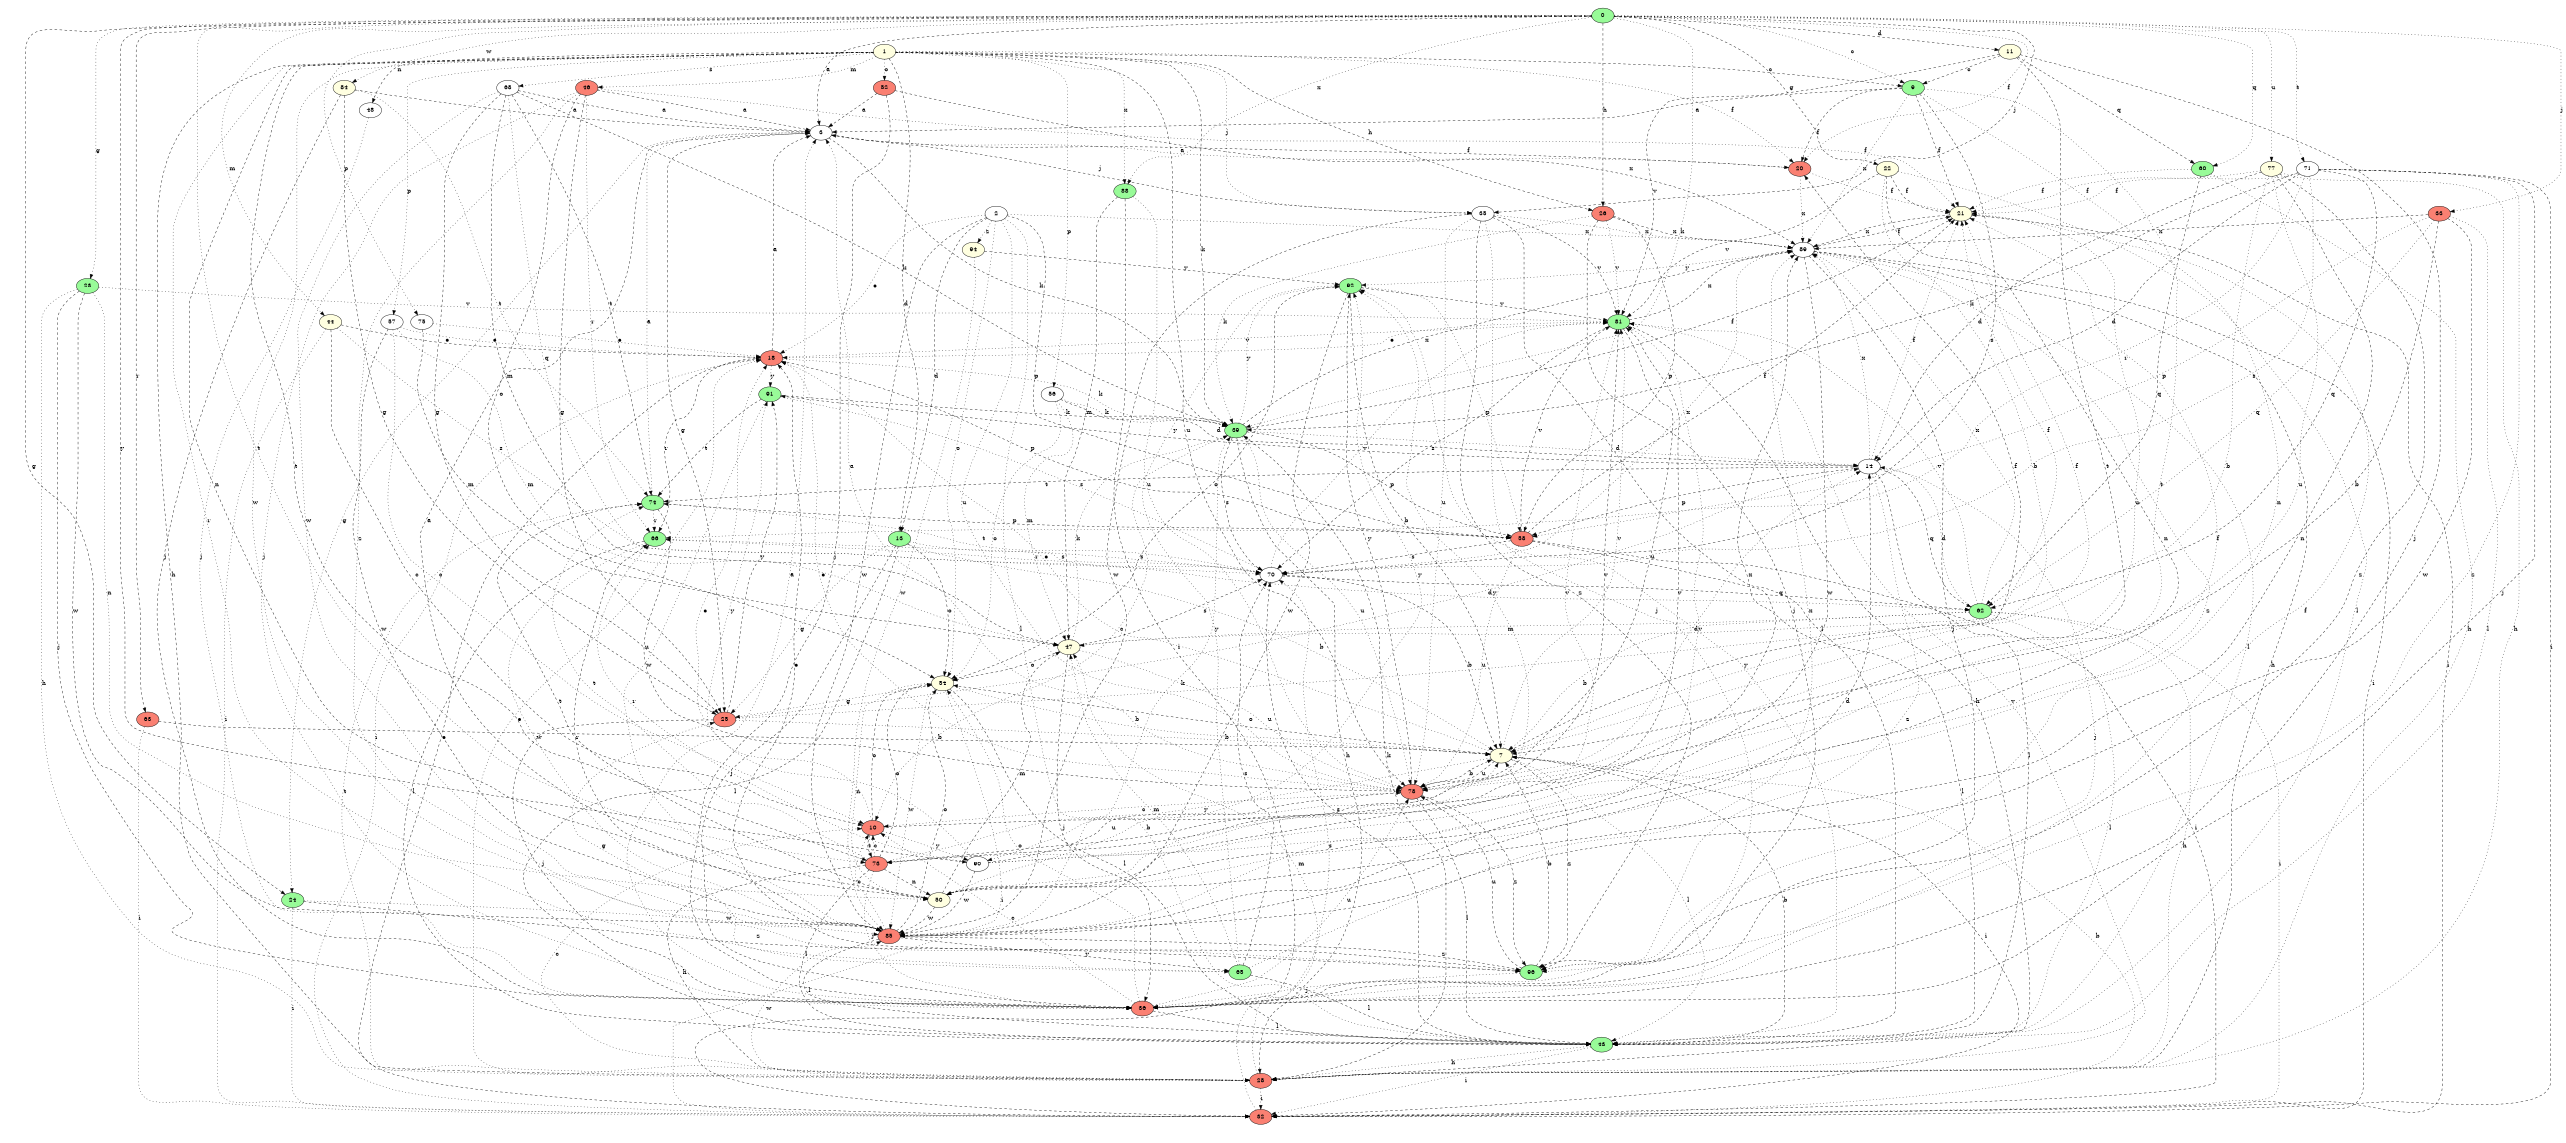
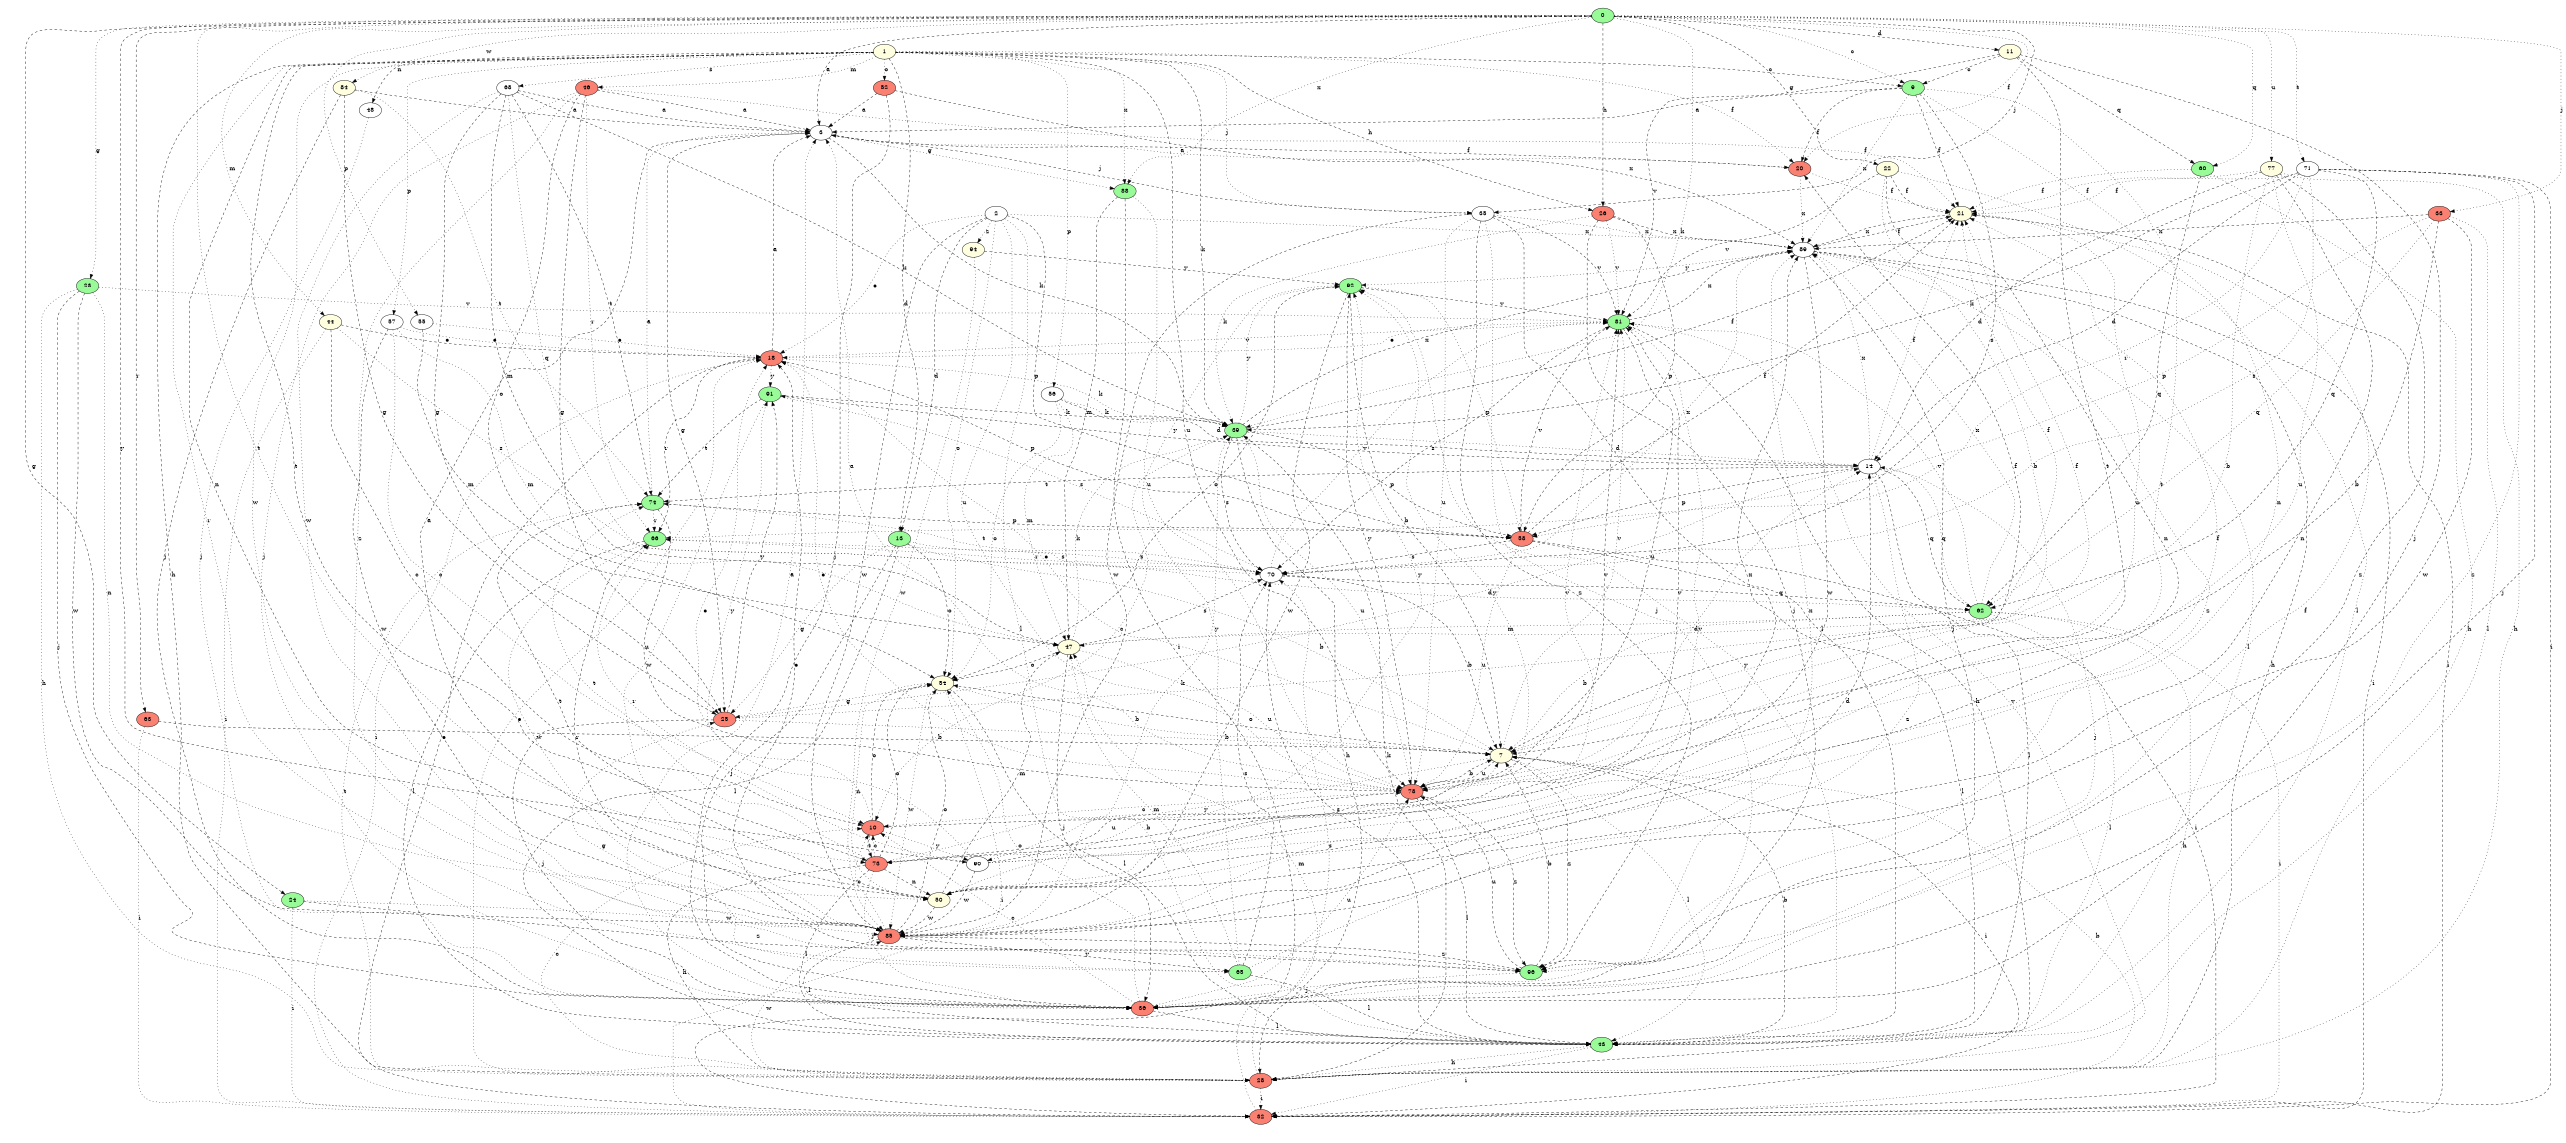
  strict digraph {
    node [fillcolor=palegreen style=filled]
    edge [style=dotted]
    3 [fillcolor=white]
    0
    9
    11 [fillcolor=lightyellow]
    20 [fillcolor=salmon]
    22 [fillcolor=lightyellow]
    23
    24
    26 [fillcolor=salmon]
    33 [fillcolor=salmon]
    35 [fillcolor=white]
    39
    44 [fillcolor=lightyellow]
-   55 [fillcolor=white label=75]
+   55 [fillcolor=white]
    60
    63 [fillcolor=salmon]
    71 [fillcolor=white]
    73 [fillcolor=salmon]
    77 [fillcolor=lightyellow]
    84 [fillcolor=lightyellow]
    88
    90 [fillcolor=white]
    25 [fillcolor=salmon]
    50 [fillcolor=lightyellow]
    89 [fillcolor=white]
    21 [fillcolor=lightyellow]
    70 [fillcolor=white]
    81
    36 [fillcolor=salmon]
    43
    7 [fillcolor=lightyellow]
    28 [fillcolor=salmon]
    85 [fillcolor=salmon]
    32 [fillcolor=salmon]
    96
    58 [fillcolor=salmon]
    62
    78 [fillcolor=salmon]
    10 [fillcolor=salmon]
    14 [fillcolor=white]
    92
    18 [fillcolor=salmon]
    47 [fillcolor=lightyellow]
    66
    54 [fillcolor=lightyellow]
    74
    1 [fillcolor=lightyellow]
    13
    46 [fillcolor=salmon]
    48 [fillcolor=white]
    52 [fillcolor=salmon]
    56 [fillcolor=white]
    57 [fillcolor=white]
    65
    68 [fillcolor=white]
    2 [fillcolor=white]
    94 [fillcolor=lightyellow]
    91
    3 -> 20 [label=f style=dashed]
-   3 -> 24 [label=g]
+   3 -> 88 [label=g]
    3 -> 35 [label=j style=dashed]
    3 -> 39 [label=k style=dashed]
    3 -> 25 [label=g style=dashed]
    0 -> 3 [label=a style=dashed]
    0 -> 9 [label=c]
    0 -> 11 [label=d style=dashed]
    0 -> 20 [label=f]
    0 -> 22 [label=g style=dashed]
    0 -> 23 [label=g]
    0 -> 24 [label=g style=dashed]
    0 -> 26 [label=h style=dashed]
    0 -> 33 [label=j]
    0 -> 35 [label=j style=dashed]
    0 -> 39 [label=k]
    0 -> 44 [label=m]
    0 -> 55 [label=p]
    0 -> 60 [label=q]
    0 -> 63 [label=r style=dashed]
    0 -> 71 [label=t]
    0 -> 73 [label=t]
    0 -> 77 [label=u]
    0 -> 84 [label=w]
    0 -> 88 [label=x]
    0 -> 90 [label=y style=dashed]
    9 -> 3 [label=a style=dashed]
    9 -> 20 [label=f style=dashed]
    9 -> 73 [label=t]
    9 -> 50 [label=n]
    9 -> 89 [label=x]
    9 -> 21 [label=f style=dashed]
    9 -> 70 [label=s style=dashed]
    11 -> 9 [label=c style=dashed]
    11 -> 60 [label=q style=dashed]
    11 -> 73 [label=t style=dashed]
    11 -> 81 [label=v style=dashed]
    11 -> 36 [label=j style=dashed]
    20 -> 3 [label=a]
    20 -> 89 [label=x]
    20 -> 21 [label=f]
    22 -> 50 [label=n style=dashed]
    22 -> 21 [label=f style=dashed]
    22 -> 81 [label=v style=dashed]
    22 -> 43 [label=l]
    22 -> 7 [label=b]
    23 -> 50 [label=n]
    23 -> 81 [label=v]
    23 -> 36 [label=j style=dashed]
    23 -> 28 [label=h]
    23 -> 85 [label=w style=dashed]
    24 -> 85 [label=w]
    24 -> 32 [label=i]
    24 -> 96 [label=z style=dashed]
    26 -> 39 [label=k]
    26 -> 89 [label=x style=dashed]
    26 -> 81 [label=v]
    26 -> 36 [label=j style=dashed]
    26 -> 58 [label=p style=dashed]
    33 -> 89 [label=x style=dashed]
    33 -> 43 [label=l]
    33 -> 7 [label=b style=dashed]
    33 -> 85 [label=w style=dashed]
    33 -> 58 [label=p]
    33 -> 62 [label=q]
    35 -> 89 [label=x]
    35 -> 81 [label=v style=dashed]
    35 -> 36 [label=j]
    35 -> 43 [label=l style=dashed]
    35 -> 85 [label=w style=dashed]
    35 -> 96 [label=z style=dashed]
    35 -> 78 [label=u]
    39 -> 89 [label=x style=dashed]
    39 -> 21 [label=f style=dashed]
    39 -> 70 [label=s style=dashed]
    39 -> 28 [label=h style=dashed]
    39 -> 58 [label=p style=dashed]
    39 -> 78 [label=u]
    39 -> 10 [label=c]
    39 -> 14 [label=d]
    39 -> 92 [label=y]
    44 -> 70 [label=s]
    44 -> 32 [label=i]
    44 -> 10 [label=c style=dashed]
    44 -> 18 [label=e style=dashed]
    55 -> 18 [label=e]
    55 -> 47 [label=m style=dashed]
    60 -> 21 [label=f]
    60 -> 28 [label=h]
    60 -> 62 [label=q style=dashed]
    63 -> 7 [label=b style=dashed]
    63 -> 32 [label=i]
    71 -> 39 [label=k style=dashed]
    71 -> 21 [label=f]
    71 -> 70 [label=s]
    71 -> 36 [label=j style=dashed]
    71 -> 32 [label=i style=dashed]
    71 -> 96 [label=z]
    71 -> 62 [label=q style=dashed]
    71 -> 14 [label=d style=dashed]
    71 -> 66 [label=r]
    73 -> 50 [label=n style=dashed]
    73 -> 81 [label=v style=dashed]
    73 -> 36 [label=j]
    73 -> 43 [label=l style=dashed]
    73 -> 28 [label=h style=dashed]
    73 -> 10 [label=c]
    73 -> 92 [label=y]
    73 -> 54 [label=o style=dashed]
    73 -> 74 [label=t]
    77 -> 50 [label=n style=dashed]
    77 -> 21 [label=f]
    77 -> 7 [label=b]
    77 -> 28 [label=h]
    77 -> 96 [label=z style=dashed]
    77 -> 78 [label=u]
    77 -> 14 [label=d style=dashed]
    84 -> 3 [label=a style=dashed]
    84 -> 25 [label=g style=dashed]
    84 -> 36 [label=j style=dashed]
    84 -> 74 [label=t]
    88 -> 32 [label=i style=dashed]
    88 -> 78 [label=u]
    88 -> 47 [label=m style=dashed]
    90 -> 21 [label=f]
    90 -> 81 [label=v]
    90 -> 85 [label=w style=dashed]
    90 -> 78 [label=u style=dashed]
    90 -> 18 [label=e]
    90 -> 66 [label=r]
    25 -> 21 [label=f]
    25 -> 36 [label=j style=dashed]
    25 -> 7 [label=b]
    25 -> 14 [label=d]
    25 -> 91 [label=y style=dashed]
    50 -> 3 [label=a style=dashed]
    50 -> 89 [label=x style=dashed]
    50 -> 7 [label=b]
    50 -> 85 [label=w style=dashed]
    50 -> 92 [label=y]
    50 -> 47 [label=m style=dashed]
    50 -> 74 [label=t style=dashed]
    89 -> 21 [label=f style=dashed]
    89 -> 36 [label=j style=dashed]
    89 -> 43 [label=l]
    89 -> 28 [label=h style=dashed]
    89 -> 85 [label=w style=dashed]
    89 -> 32 [label=i style=dashed]
    89 -> 96 [label=z]
    89 -> 92 [label=y]
    21 -> 89 [label=x style=dashed]
    21 -> 32 [label=i style=dashed]
    21 -> 78 [label=u]
    70 -> 89 [label=x]
    70 -> 81 [label=v]
    70 -> 7 [label=b style=dashed]
    70 -> 62 [label=q style=dashed]
    70 -> 66 [label=r]
    70 -> 74 [label=t]
    81 -> 89 [label=x style=dashed]
    81 -> 70 [label=s style=dashed]
    81 -> 28 [label=h style=dashed]
    81 -> 78 [label=u style=dashed]
    81 -> 18 [label=e]
    36 -> 3 [label=a]
    36 -> 21 [label=f]
    36 -> 43 [label=l style=dashed]
    36 -> 78 [label=u]
    36 -> 10 [label=c]
    36 -> 54 [label=o]
    43 -> 70 [label=s style=dashed]
    43 -> 7 [label=b style=dashed]
    43 -> 28 [label=h]
    43 -> 32 [label=i]
    43 -> 92 [label=y]
    7 -> 20 [label=f style=dashed]
    7 -> 90 [label=y]
    7 -> 81 [label=v]
    7 -> 43 [label=l]
    7 -> 32 [label=i style=dashed]
    7 -> 96 [label=z style=dashed]
    7 -> 78 [label=u style=dashed]
    7 -> 18 [label=e]
    7 -> 54 [label=o style=dashed]
    28 -> 39 [label=k style=dashed]
    28 -> 81 [label=v]
    28 -> 85 [label=w]
    28 -> 32 [label=i]
    28 -> 10 [label=c]
    28 -> 18 [label=e]
    28 -> 47 [label=m]
    28 -> 74 [label=t]
    85 -> 39 [label=k]
    85 -> 81 [label=v]
    85 -> 43 [label=l style=dashed]
    85 -> 96 [label=z style=dashed]
    85 -> 10 [label=c]
    85 -> 14 [label=d style=dashed]
    85 -> 66 [label=r style=dashed]
    85 -> 54 [label=o style=dashed]
    85 -> 65 [label=y style=dashed]
    32 -> 70 [label=s]
    32 -> 7 [label=b]
    32 -> 18 [label=e style=dashed]
    96 -> 36 [label=j]
    96 -> 7 [label=b style=dashed]
    96 -> 78 [label=u style=dashed]
    96 -> 18 [label=e style=dashed]
    58 -> 21 [label=f style=dashed]
    58 -> 70 [label=s style=dashed]
    58 -> 81 [label=v style=dashed]
    58 -> 43 [label=l style=dashed]
    58 -> 32 [label=i style=dashed]
    58 -> 78 [label=u]
    62 -> 89 [label=x]
    62 -> 81 [label=v]
    62 -> 43 [label=l]
    62 -> 7 [label=b]
    62 -> 28 [label=h]
    62 -> 32 [label=i]
-   62 -> 14 [label=d]
+   62 -> 14 [label=q]
    62 -> 47 [label=m]
    78 -> 3 [label=a]
    78 -> 43 [label=l style=dashed]
    78 -> 7 [label=b style=dashed]
    78 -> 96 [label=z style=dashed]
    78 -> 10 [label=c]
    78 -> 14 [label=d]
    78 -> 92 [label=y style=dashed]
    78 -> 18 [label=e]
    10 -> 73 [label=t style=dashed]
    10 -> 90 [label=y]
    10 -> 81 [label=v style=dashed]
    10 -> 54 [label=o style=dashed]
    10 -> 91 [label=y]
    14 -> 89 [label=x]
    14 -> 21 [label=f]
    14 -> 36 [label=j]
    14 -> 43 [label=l style=dashed]
    14 -> 96 [label=z]
    14 -> 58 [label=p style=dashed]
    14 -> 62 [label=q style=dashed]
    14 -> 74 [label=t style=dashed]
    14 -> 91 [label=y style=dashed]
    92 -> 81 [label=v style=dashed]
    92 -> 7 [label=b style=dashed]
    92 -> 85 [label=w style=dashed]
    92 -> 58 [label=p]
    92 -> 54 [label=o style=dashed]
    18 -> 3 [label=a style=dashed]
    18 -> 39 [label=k]
    18 -> 81 [label=v]
    18 -> 32 [label=i]
    18 -> 58 [label=p style=dashed]
    18 -> 66 [label=r style=dashed]
    18 -> 91 [label=y]
    47 -> 39 [label=k]
    47 -> 21 [label=f]
    47 -> 70 [label=s style=dashed]
    47 -> 36 [label=j style=dashed]
    47 -> 78 [label=u]
    47 -> 54 [label=o style=dashed]
    66 -> 70 [label=s]
    66 -> 43 [label=l style=dashed]
    66 -> 85 [label=w]
    54 -> 25 [label=g]
    54 -> 50 [label=n]
    54 -> 43 [label=l style=dashed]
    54 -> 7 [label=b]
    54 -> 85 [label=w]
    54 -> 32 [label=i]
    74 -> 3 [label=a]
    74 -> 58 [label=p style=dashed]
    74 -> 78 [label=u style=dashed]
    74 -> 66 [label=r]
    1 -> 9 [label=c style=dashed]
    1 -> 20 [label=f]
    1 -> 26 [label=h style=dashed]
    1 -> 35 [label=j]
    1 -> 39 [label=k style=dashed]
    1 -> 73 [label=t style=dashed]
    1 -> 88 [label=x]
    1 -> 50 [label=n style=dashed]
    1 -> 28 [label=h style=dashed]
    1 -> 85 [label=w]
    1 -> 78 [label=u style=dashed]
    1 -> 13 [label=d style=dashed]
    1 -> 46 [label=m]
    1 -> 48 [label=n style=dashed]
    1 -> 52 [label=o]
    1 -> 56 [label=p]
    1 -> 57 [label=p]
    1 -> 65 [label=r]
    1 -> 68 [label=s]
    13 -> 25 [label=g]
    13 -> 70 [label=s]
    13 -> 36 [label=j style=dashed]
    13 -> 43 [label=l style=dashed]
    13 -> 7 [label=b]
    13 -> 54 [label=o style=dashed]
    46 -> 3 [label=a style=dashed]
    46 -> 25 [label=g style=dashed]
    46 -> 21 [label=f]
    46 -> 36 [label=j]
    46 -> 96 [label=z]
    46 -> 66 [label=r]
    46 -> 54 [label=o style=dashed]
    48 -> 36 [label=j]
    52 -> 3 [label=a style=dashed]
    52 -> 89 [label=x style=dashed]
    52 -> 36 [label=j style=dashed]
    56 -> 39 [label=k]
    56 -> 14 [label=d style=dashed]
    56 -> 47 [label=m]
    56 -> 54 [label=o]
    57 -> 85 [label=w style=dashed]
    57 -> 10 [label=c]
    57 -> 18 [label=e]
    57 -> 47 [label=m]
    65 -> 25 [label=g]
    65 -> 89 [label=x]
    65 -> 70 [label=s style=dashed]
    65 -> 43 [label=l style=dashed]
    65 -> 92 [label=y]
    65 -> 47 [label=m]
    68 -> 3 [label=a style=dashed]
    68 -> 39 [label=k style=dashed]
    68 -> 25 [label=g style=dashed]
    68 -> 85 [label=w]
    68 -> 62 [label=q]
    68 -> 47 [label=m style=dashed]
    68 -> 74 [label=t style=dashed]
    2 -> 89 [label=x]
    2 -> 43 [label=l]
    2 -> 85 [label=w style=dashed]
    2 -> 58 [label=p style=dashed]
    2 -> 78 [label=u]
    2 -> 18 [label=e]
    2 -> 54 [label=o]
    2 -> 13 [label=d style=dashed]
    2 -> 94 [label=z]
    94 -> 85 [label=w]
    94 -> 92 [label=y style=dashed]
    91 -> 39 [label=k style=dashed]
    91 -> 70 [label=s]
    91 -> 85 [label=w]
    91 -> 74 [label=t style=dashed]
  }
